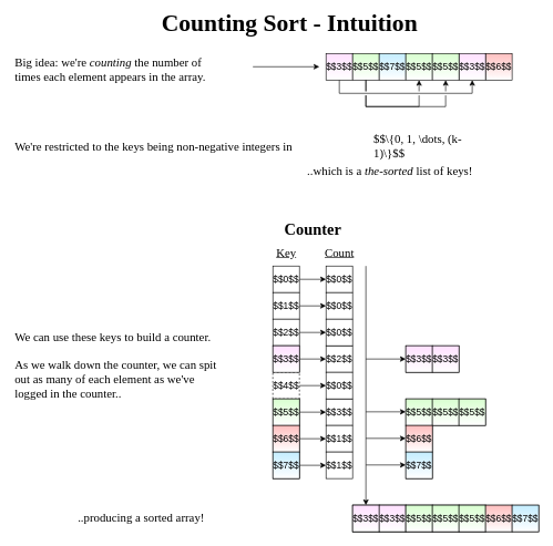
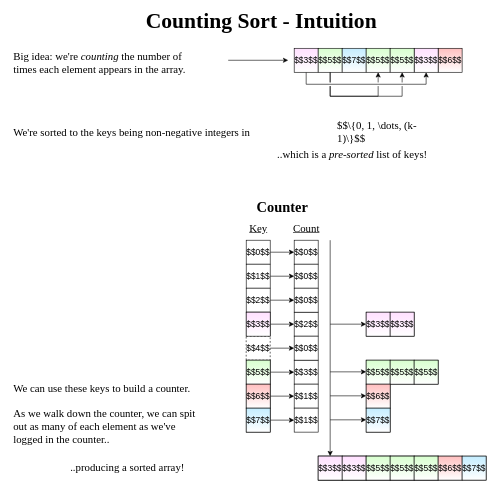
  <mxCell id="0" />
  <mxCell id="1" parent="0" />
  <mxCell id="2" style="edgeStyle=none;rounded=0;orthogonalLoop=1;jettySize=auto;html=1;exitX=0.5;exitY=1;exitDx=0;exitDy=0;fontSize=14;" edge="1" parent="1" source="3" target="8"><mxGeometry relative="1" as="geometry"><Array as="points"><mxPoint x="510" y="140" /><mxPoint x="710" y="140" /></Array></mxGeometry></mxCell>
  <mxCell id="3" value="$$3$$" style="rounded=0;whiteSpace=wrap;html=1;fontSize=14;fillColor=#FFE0FF;gradientColor=#ffffff;" vertex="1" parent="1"><mxGeometry x="490" y="80" width="40" height="40" as="geometry" /></mxCell>
  <mxCell id="4" style="edgeStyle=none;rounded=0;orthogonalLoop=1;jettySize=auto;html=1;exitX=0.5;exitY=1;exitDx=0;exitDy=0;fontSize=14;jumpStyle=gap;" edge="1" parent="1" source="5" target="9"><mxGeometry relative="1" as="geometry"><Array as="points"><mxPoint x="550" y="160" /><mxPoint x="630" y="160" /></Array></mxGeometry></mxCell>
  <mxCell id="5" value="$$5$$" style="rounded=0;whiteSpace=wrap;html=1;fontSize=14;fillColor=#D8FFCF;gradientColor=#ffffff;" vertex="1" parent="1"><mxGeometry x="530" y="80" width="40" height="40" as="geometry" /></mxCell>
  <mxCell id="6" value="$$7$$" style="rounded=0;whiteSpace=wrap;html=1;fontSize=14;fillColor=#C4EDFF;gradientColor=#ffffff;" vertex="1" parent="1"><mxGeometry x="570" y="80" width="40" height="40" as="geometry" /></mxCell>
  <mxCell id="7" value="$$6$$" style="rounded=0;whiteSpace=wrap;html=1;fontSize=14;gradientColor=#ffffff;fillColor=#FFBFBF;" vertex="1" parent="1"><mxGeometry x="730" y="80" width="40" height="40" as="geometry" /></mxCell>
  <mxCell id="8" value="$$3$$" style="rounded=0;whiteSpace=wrap;html=1;fontSize=14;fillColor=#FFE0FF;gradientColor=#ffffff;" vertex="1" parent="1"><mxGeometry x="690" y="80" width="40" height="40" as="geometry" /></mxCell>
  <mxCell id="9" value="$$5$$" style="rounded=0;whiteSpace=wrap;html=1;fontSize=14;fillColor=#D8FFCF;gradientColor=#ffffff;" vertex="1" parent="1"><mxGeometry x="610" y="80" width="40" height="40" as="geometry" /></mxCell>
  <mxCell id="10" value="$$5$$" style="rounded=0;whiteSpace=wrap;html=1;fontSize=14;fillColor=#D8FFCF;gradientColor=#ffffff;" vertex="1" parent="1"><mxGeometry x="650" y="80" width="40" height="40" as="geometry" /></mxCell>
  <mxCell id="11" style="edgeStyle=none;rounded=0;orthogonalLoop=1;jettySize=auto;html=1;exitX=0.5;exitY=1;exitDx=0;exitDy=0;fontSize=14;jumpStyle=gap;" edge="1" parent="1" source="5" target="10"><mxGeometry relative="1" as="geometry"><mxPoint x="550" y="120" as="sourcePoint" /><mxPoint x="630" y="120" as="targetPoint" /><Array as="points"><mxPoint x="550" y="160" /><mxPoint x="670" y="160" /></Array></mxGeometry></mxCell>
  <mxCell id="12" style="edgeStyle=none;rounded=0;jumpStyle=gap;orthogonalLoop=1;jettySize=auto;html=1;exitX=1;exitY=0.5;exitDx=0;exitDy=0;fontSize=14;" edge="1" parent="1" source="13" target="28"><mxGeometry relative="1" as="geometry" /></mxCell>
  <mxCell id="13" value="$$0$$" style="rounded=0;whiteSpace=wrap;html=1;fontSize=14;" vertex="1" parent="1"><mxGeometry x="410" y="400" width="40" height="40" as="geometry" /></mxCell>
  <mxCell id="14" style="edgeStyle=none;rounded=0;jumpStyle=gap;orthogonalLoop=1;jettySize=auto;html=1;exitX=1;exitY=0.5;exitDx=0;exitDy=0;fontSize=14;" edge="1" parent="1" source="15" target="33"><mxGeometry relative="1" as="geometry" /></mxCell>
  <mxCell id="15" value="$$1$$" style="rounded=0;whiteSpace=wrap;html=1;fontSize=14;" vertex="1" parent="1"><mxGeometry x="410" y="440" width="40" height="40" as="geometry" /></mxCell>
  <mxCell id="16" style="edgeStyle=none;rounded=0;jumpStyle=gap;orthogonalLoop=1;jettySize=auto;html=1;exitX=1;exitY=0.5;exitDx=0;exitDy=0;fontSize=14;" edge="1" parent="1" source="17" target="34"><mxGeometry relative="1" as="geometry" /></mxCell>
  <mxCell id="17" value="&lt;div&gt;$$2$$&lt;/div&gt;" style="rounded=0;whiteSpace=wrap;html=1;fontSize=14;" vertex="1" parent="1"><mxGeometry x="410" y="480" width="40" height="40" as="geometry" /></mxCell>
  <mxCell id="18" style="edgeStyle=none;rounded=0;jumpStyle=gap;orthogonalLoop=1;jettySize=auto;html=1;exitX=1;exitY=0.5;exitDx=0;exitDy=0;fontSize=14;" edge="1" parent="1" source="19" target="29"><mxGeometry relative="1" as="geometry" /></mxCell>
  <mxCell id="19" value="$$3$$" style="rounded=0;whiteSpace=wrap;html=1;fontSize=14;" vertex="1" parent="1"><mxGeometry x="410" y="520" width="40" height="40" as="geometry" /></mxCell>
  <mxCell id="20" style="edgeStyle=none;rounded=0;jumpStyle=gap;orthogonalLoop=1;jettySize=auto;html=1;exitX=1;exitY=0.5;exitDx=0;exitDy=0;fontSize=14;" edge="1" parent="1" source="21" target="35"><mxGeometry relative="1" as="geometry" /></mxCell>
  <mxCell id="21" value="$$4$$" style="rounded=0;whiteSpace=wrap;html=1;fontSize=14;dashed=1;" vertex="1" parent="1"><mxGeometry x="410" y="560" width="40" height="40" as="geometry" /></mxCell>
  <mxCell id="22" style="edgeStyle=none;rounded=0;jumpStyle=gap;orthogonalLoop=1;jettySize=auto;html=1;exitX=1;exitY=0.5;exitDx=0;exitDy=0;fontSize=14;" edge="1" parent="1" source="23" target="30"><mxGeometry relative="1" as="geometry" /></mxCell>
  <mxCell id="23" value="&lt;div&gt;$$5$$&lt;/div&gt;" style="rounded=0;whiteSpace=wrap;html=1;fontSize=14;" vertex="1" parent="1"><mxGeometry x="410" y="600" width="40" height="40" as="geometry" /></mxCell>
  <mxCell id="24" style="edgeStyle=none;rounded=0;jumpStyle=gap;orthogonalLoop=1;jettySize=auto;html=1;exitX=1;exitY=0.5;exitDx=0;exitDy=0;fontSize=14;" edge="1" parent="1" source="25" target="31"><mxGeometry relative="1" as="geometry" /></mxCell>
  <mxCell id="25" value="$$6$$" style="rounded=0;whiteSpace=wrap;html=1;fontSize=14;" vertex="1" parent="1"><mxGeometry x="410" y="640" width="40" height="40" as="geometry" /></mxCell>
  <mxCell id="26" style="edgeStyle=none;rounded=0;jumpStyle=gap;orthogonalLoop=1;jettySize=auto;html=1;exitX=1;exitY=0.5;exitDx=0;exitDy=0;fontSize=14;" edge="1" parent="1" source="27" target="32"><mxGeometry relative="1" as="geometry" /></mxCell>
  <mxCell id="27" value="$$7$$" style="rounded=0;whiteSpace=wrap;html=1;fontSize=14;" vertex="1" parent="1"><mxGeometry x="410" y="680" width="40" height="40" as="geometry" /></mxCell>
  <mxCell id="28" value="$$0$$" style="rounded=0;whiteSpace=wrap;html=1;fontSize=14;" vertex="1" parent="1"><mxGeometry x="490" y="400" width="40" height="40" as="geometry" /></mxCell>
  <mxCell id="29" value="$$2$$" style="rounded=0;whiteSpace=wrap;html=1;fontSize=14;glass=0;shadow=0;sketch=0;" vertex="1" parent="1"><mxGeometry x="490" y="520" width="40" height="40" as="geometry" /></mxCell>
  <mxCell id="30" value="$$3$$" style="rounded=0;whiteSpace=wrap;html=1;fontSize=14;" vertex="1" parent="1"><mxGeometry x="490" y="600" width="40" height="40" as="geometry" /></mxCell>
  <mxCell id="31" value="$$1$$" style="rounded=0;whiteSpace=wrap;html=1;fontSize=14;" vertex="1" parent="1"><mxGeometry x="490" y="640" width="40" height="40" as="geometry" /></mxCell>
  <mxCell id="32" value="$$1$$" style="rounded=0;whiteSpace=wrap;html=1;fontSize=14;" vertex="1" parent="1"><mxGeometry x="490" y="680" width="40" height="40" as="geometry" /></mxCell>
  <mxCell id="33" value="$$0$$" style="rounded=0;whiteSpace=wrap;html=1;fontSize=14;" vertex="1" parent="1"><mxGeometry x="490" y="440" width="40" height="40" as="geometry" /></mxCell>
  <mxCell id="34" value="$$0$$" style="rounded=0;whiteSpace=wrap;html=1;fontSize=14;" vertex="1" parent="1"><mxGeometry x="490" y="480" width="40" height="40" as="geometry" /></mxCell>
  <mxCell id="35" value="$$0$$" style="rounded=0;whiteSpace=wrap;html=1;fontSize=14;" vertex="1" parent="1"><mxGeometry x="490" y="560" width="40" height="40" as="geometry" /></mxCell>
  <mxCell id="36" value="" style="endArrow=classic;html=1;rounded=0;fontSize=14;jumpStyle=gap;" edge="1" parent="1" target="48"><mxGeometry width="50" height="50" relative="1" as="geometry"><mxPoint x="550" y="400" as="sourcePoint" /><mxPoint x="550" y="720" as="targetPoint" /></mxGeometry></mxCell>
  <mxCell id="37" value="" style="endArrow=classic;html=1;rounded=0;fontSize=14;jumpStyle=gap;" edge="1" parent="1"><mxGeometry width="50" height="50" relative="1" as="geometry"><mxPoint x="550" y="540" as="sourcePoint" /><mxPoint x="610" y="540" as="targetPoint" /></mxGeometry></mxCell>
  <mxCell id="38" value="$$3$$" style="rounded=0;whiteSpace=wrap;html=1;fontSize=14;" vertex="1" parent="1"><mxGeometry x="610" y="520" width="40" height="40" as="geometry" /></mxCell>
  <mxCell id="39" value="$$3$$" style="rounded=0;whiteSpace=wrap;html=1;fontSize=14;" vertex="1" parent="1"><mxGeometry x="650" y="520" width="40" height="40" as="geometry" /></mxCell>
  <mxCell id="40" value="$$5$$" style="rounded=0;whiteSpace=wrap;html=1;fontSize=14;" vertex="1" parent="1"><mxGeometry x="690" y="600" width="40" height="40" as="geometry" /></mxCell>
  <mxCell id="41" value="$$5$$" style="rounded=0;whiteSpace=wrap;html=1;fontSize=14;" vertex="1" parent="1"><mxGeometry x="610" y="600" width="40" height="40" as="geometry" /></mxCell>
  <mxCell id="42" value="$$5$$" style="rounded=0;whiteSpace=wrap;html=1;fontSize=14;" vertex="1" parent="1"><mxGeometry x="650" y="600" width="40" height="40" as="geometry" /></mxCell>
  <mxCell id="43" value="$$6$$" style="rounded=0;whiteSpace=wrap;html=1;fontSize=14;" vertex="1" parent="1"><mxGeometry x="610" y="640" width="40" height="40" as="geometry" /></mxCell>
  <mxCell id="44" value="$$7$$" style="rounded=0;whiteSpace=wrap;html=1;fontSize=14;" vertex="1" parent="1"><mxGeometry x="610" y="680" width="40" height="40" as="geometry" /></mxCell>
  <mxCell id="45" value="" style="endArrow=classic;html=1;rounded=0;fontSize=14;jumpStyle=gap;" edge="1" parent="1"><mxGeometry width="50" height="50" relative="1" as="geometry"><mxPoint x="550" y="619.5" as="sourcePoint" /><mxPoint x="610" y="619.5" as="targetPoint" /></mxGeometry></mxCell>
  <mxCell id="46" value="" style="endArrow=classic;html=1;rounded=0;fontSize=14;jumpStyle=gap;" edge="1" parent="1"><mxGeometry width="50" height="50" relative="1" as="geometry"><mxPoint x="550" y="659.5" as="sourcePoint" /><mxPoint x="610" y="659.5" as="targetPoint" /></mxGeometry></mxCell>
  <mxCell id="47" value="" style="endArrow=classic;html=1;rounded=0;fontSize=14;jumpStyle=gap;" edge="1" parent="1"><mxGeometry width="50" height="50" relative="1" as="geometry"><mxPoint x="550" y="699.5" as="sourcePoint" /><mxPoint x="610" y="699.5" as="targetPoint" /></mxGeometry></mxCell>
  <mxCell id="48" value="$$3$$" style="rounded=0;whiteSpace=wrap;html=1;fontSize=14;" vertex="1" parent="1"><mxGeometry x="530" y="760" width="40" height="40" as="geometry" /></mxCell>
  <mxCell id="49" value="$$5$$" style="rounded=0;whiteSpace=wrap;html=1;fontSize=14;" vertex="1" parent="1"><mxGeometry x="690" y="760" width="40" height="40" as="geometry" /></mxCell>
  <mxCell id="50" value="$$7$$" style="rounded=0;whiteSpace=wrap;html=1;fontSize=14;" vertex="1" parent="1"><mxGeometry x="770" y="760" width="40" height="40" as="geometry" /></mxCell>
  <mxCell id="51" value="$$6$$" style="rounded=0;whiteSpace=wrap;html=1;fontSize=14;" vertex="1" parent="1"><mxGeometry x="730" y="760" width="40" height="40" as="geometry" /></mxCell>
  <mxCell id="52" value="$$3$$" style="rounded=0;whiteSpace=wrap;html=1;fontSize=14;" vertex="1" parent="1"><mxGeometry x="570" y="760" width="40" height="40" as="geometry" /></mxCell>
  <mxCell id="53" value="$$5$$" style="rounded=0;whiteSpace=wrap;html=1;fontSize=14;" vertex="1" parent="1"><mxGeometry x="610" y="760" width="40" height="40" as="geometry" /></mxCell>
  <mxCell id="54" value="$$5$$" style="rounded=0;whiteSpace=wrap;html=1;fontSize=14;" vertex="1" parent="1"><mxGeometry x="650" y="760" width="40" height="40" as="geometry" /></mxCell>
  <mxCell id="55" value="$$3$$" style="rounded=0;whiteSpace=wrap;html=1;fontSize=14;fillColor=#FFE0FF;gradientColor=#ffffff;" vertex="1" parent="1"><mxGeometry x="410" y="520" width="40" height="40" as="geometry" /></mxCell>
  <mxCell id="56" value="$$5$$" style="rounded=0;whiteSpace=wrap;html=1;fontSize=14;fillColor=#D8FFCF;gradientColor=#ffffff;" vertex="1" parent="1"><mxGeometry x="410" y="600" width="40" height="40" as="geometry" /></mxCell>
  <mxCell id="57" value="$$6$$" style="rounded=0;whiteSpace=wrap;html=1;fontSize=14;gradientColor=#ffffff;fillColor=#FFBFBF;" vertex="1" parent="1"><mxGeometry x="410" y="640" width="40" height="40" as="geometry" /></mxCell>
  <mxCell id="58" value="$$7$$" style="rounded=0;whiteSpace=wrap;html=1;fontSize=14;fillColor=#C4EDFF;gradientColor=#ffffff;" vertex="1" parent="1"><mxGeometry x="410" y="680" width="40" height="40" as="geometry" /></mxCell>
  <mxCell id="59" value="$$3$$" style="rounded=0;whiteSpace=wrap;html=1;fontSize=14;fillColor=#FFE0FF;gradientColor=#ffffff;" vertex="1" parent="1"><mxGeometry x="610" y="520" width="40" height="40" as="geometry" /></mxCell>
  <mxCell id="60" value="$$3$$" style="rounded=0;whiteSpace=wrap;html=1;fontSize=14;fillColor=#FFE0FF;gradientColor=#ffffff;" vertex="1" parent="1"><mxGeometry x="650" y="520" width="40" height="40" as="geometry" /></mxCell>
  <mxCell id="61" value="$$3$$" style="rounded=0;whiteSpace=wrap;html=1;fontSize=14;" vertex="1" parent="1"><mxGeometry x="530" y="760" width="40" height="40" as="geometry" /></mxCell>
  <mxCell id="62" value="$$3$$" style="rounded=0;whiteSpace=wrap;html=1;fontSize=14;" vertex="1" parent="1"><mxGeometry x="570" y="760" width="40" height="40" as="geometry" /></mxCell>
  <mxCell id="63" value="$$3$$" style="rounded=0;whiteSpace=wrap;html=1;fontSize=14;fillColor=#FFE0FF;gradientColor=#ffffff;" vertex="1" parent="1"><mxGeometry x="530" y="760" width="40" height="40" as="geometry" /></mxCell>
  <mxCell id="64" value="$$3$$" style="rounded=0;whiteSpace=wrap;html=1;fontSize=14;fillColor=#FFE0FF;gradientColor=#ffffff;" vertex="1" parent="1"><mxGeometry x="570" y="760" width="40" height="40" as="geometry" /></mxCell>
  <mxCell id="65" value="$$5$$" style="rounded=0;whiteSpace=wrap;html=1;fontSize=14;fillColor=#D8FFCF;gradientColor=#ffffff;" vertex="1" parent="1"><mxGeometry x="610" y="600" width="40" height="40" as="geometry" /></mxCell>
  <mxCell id="66" value="$$5$$" style="rounded=0;whiteSpace=wrap;html=1;fontSize=14;fillColor=#D8FFCF;gradientColor=#ffffff;" vertex="1" parent="1"><mxGeometry x="650" y="600" width="40" height="40" as="geometry" /></mxCell>
  <mxCell id="67" value="$$5$$" style="rounded=0;whiteSpace=wrap;html=1;fontSize=14;fillColor=#D8FFCF;gradientColor=#ffffff;" vertex="1" parent="1"><mxGeometry x="690" y="600" width="40" height="40" as="geometry" /></mxCell>
  <mxCell id="68" value="$$5$$" style="rounded=0;whiteSpace=wrap;html=1;fontSize=14;" vertex="1" parent="1"><mxGeometry x="690" y="760" width="40" height="40" as="geometry" /></mxCell>
  <mxCell id="69" value="$$5$$" style="rounded=0;whiteSpace=wrap;html=1;fontSize=14;" vertex="1" parent="1"><mxGeometry x="610" y="760" width="40" height="40" as="geometry" /></mxCell>
  <mxCell id="70" value="$$5$$" style="rounded=0;whiteSpace=wrap;html=1;fontSize=14;" vertex="1" parent="1"><mxGeometry x="650" y="760" width="40" height="40" as="geometry" /></mxCell>
  <mxCell id="71" value="$$5$$" style="rounded=0;whiteSpace=wrap;html=1;fontSize=14;fillColor=#D8FFCF;gradientColor=#ffffff;" vertex="1" parent="1"><mxGeometry x="610" y="760" width="40" height="40" as="geometry" /></mxCell>
  <mxCell id="72" value="$$5$$" style="rounded=0;whiteSpace=wrap;html=1;fontSize=14;fillColor=#D8FFCF;gradientColor=#ffffff;" vertex="1" parent="1"><mxGeometry x="650" y="760" width="40" height="40" as="geometry" /></mxCell>
  <mxCell id="73" value="$$5$$" style="rounded=0;whiteSpace=wrap;html=1;fontSize=14;fillColor=#D8FFCF;gradientColor=#ffffff;" vertex="1" parent="1"><mxGeometry x="690" y="760" width="40" height="40" as="geometry" /></mxCell>
  <mxCell id="74" value="$$6$$" style="rounded=0;whiteSpace=wrap;html=1;fontSize=14;gradientColor=#ffffff;fillColor=#FFBFBF;" vertex="1" parent="1"><mxGeometry x="610" y="640" width="40" height="40" as="geometry" /></mxCell>
  <mxCell id="75" value="$$6$$" style="rounded=0;whiteSpace=wrap;html=1;fontSize=14;gradientColor=#ffffff;fillColor=#FFBFBF;" vertex="1" parent="1"><mxGeometry x="730" y="760" width="40" height="40" as="geometry" /></mxCell>
  <mxCell id="76" value="$$7$$" style="rounded=0;whiteSpace=wrap;html=1;fontSize=14;fillColor=#C4EDFF;gradientColor=#ffffff;" vertex="1" parent="1"><mxGeometry x="610" y="680" width="40" height="40" as="geometry" /></mxCell>
  <mxCell id="77" value="$$7$$" style="rounded=0;whiteSpace=wrap;html=1;fontSize=14;fillColor=#C4EDFF;gradientColor=#ffffff;" vertex="1" parent="1"><mxGeometry x="770" y="760" width="40" height="40" as="geometry" /></mxCell>
  <mxCell id="78" value="&lt;div align=&quot;left&quot;&gt;Big idea: we're &lt;i&gt;counting&lt;/i&gt; the number of&lt;/div&gt;&lt;div align=&quot;left&quot;&gt;times each element appears in the array.&lt;br&gt;&lt;/div&gt;" style="text;html=1;align=left;verticalAlign=middle;resizable=0;points=[];autosize=1;strokeColor=none;fillColor=none;fontSize=18;fontFamily=Iosevka;" vertex="1" parent="1"><mxGeometry x="20" y="80" width="380" height="50" as="geometry" /></mxCell>
- <mxCell id="79" value="&lt;div&gt;We're restricted to the keys being non-negative integers in&lt;br&gt;&lt;/div&gt;" style="text;html=1;align=left;verticalAlign=middle;resizable=0;points=[];autosize=1;strokeColor=none;fillColor=none;fontSize=18;fontFamily=Iosevka;" vertex="1" parent="1"><mxGeometry x="20" y="205" width="550" height="30" as="geometry" /></mxCell>
+ <mxCell id="79" value="&lt;div&gt;We're sorted to the keys being non-negative integers in&lt;br&gt;&lt;/div&gt;" style="text;html=1;align=left;verticalAlign=middle;resizable=0;points=[];autosize=1;strokeColor=none;fillColor=none;fontSize=18;fontFamily=Iosevka;" vertex="1" parent="1"><mxGeometry x="20" y="205" width="550" height="30" as="geometry" /></mxCell>
  <mxCell id="80" value="" style="endArrow=classic;html=1;rounded=0;fontFamily=Iosevka;fontSource=https%3A%2F%2Ffonts.googleapis.com%2Fcss%3Ffamily%3DIosevka;fontSize=18;jumpStyle=gap;" edge="1" parent="1"><mxGeometry width="50" height="50" relative="1" as="geometry"><mxPoint x="380" y="100" as="sourcePoint" /><mxPoint x="480" y="100" as="targetPoint" /></mxGeometry></mxCell>
  <mxCell id="81" value="&lt;font style=&quot;font-size: 24px;&quot;&gt;Counter&lt;/font&gt;" style="text;html=1;align=center;verticalAlign=middle;resizable=0;points=[];autosize=1;strokeColor=none;fillColor=none;fontSize=18;fontFamily=Iosevka;fontStyle=1" vertex="1" parent="1"><mxGeometry x="420" y="330" width="100" height="30" as="geometry" /></mxCell>
  <mxCell id="82" value="Key" style="text;html=1;align=center;verticalAlign=middle;resizable=0;points=[];autosize=1;strokeColor=none;fillColor=none;fontSize=18;fontFamily=Iosevka;fontStyle=4" vertex="1" parent="1"><mxGeometry x="410" y="365" width="40" height="30" as="geometry" /></mxCell>
  <mxCell id="83" value="&lt;div&gt;Count&lt;/div&gt;" style="text;html=1;align=center;verticalAlign=middle;resizable=0;points=[];autosize=1;strokeColor=none;fillColor=none;fontSize=18;fontFamily=Iosevka;fontStyle=4" vertex="1" parent="1"><mxGeometry x="480" y="365" width="60" height="30" as="geometry" /></mxCell>
- <mxCell id="84" value="&lt;div&gt;We can use these keys to build a counter.&lt;/div&gt;&lt;div&gt;&lt;br&gt;&lt;/div&gt;&lt;div&gt;As we walk down the counter, we can spit&lt;/div&gt;&lt;div&gt;out as many of each element as we've&lt;/div&gt;&lt;div&gt;logged in the counter..&lt;br&gt;&lt;/div&gt;" style="text;html=1;align=left;verticalAlign=middle;resizable=0;points=[];autosize=1;strokeColor=none;fillColor=none;fontSize=18;fontFamily=Iosevka;" vertex="1" parent="1"><mxGeometry x="20" y="490" width="380" height="120" as="geometry" /></mxCell>
+ <mxCell id="84" value="&lt;div&gt;We can use these keys to build a counter.&lt;/div&gt;&lt;div&gt;&lt;br&gt;&lt;/div&gt;&lt;div&gt;As we walk down the counter, we can spit&lt;/div&gt;&lt;div&gt;out as many of each element as we've&lt;/div&gt;&lt;div&gt;logged in the counter..&lt;br&gt;&lt;/div&gt;" style="text;html=1;align=left;verticalAlign=middle;resizable=0;points=[];autosize=1;strokeColor=none;fillColor=none;fontSize=18;fontFamily=Iosevka;" vertex="1" parent="1"><mxGeometry x="20" y="630" width="380" height="120" as="geometry" /></mxCell>
  <mxCell id="85" value="&lt;div align=&quot;left&quot;&gt;..producing a sorted array!&lt;br&gt;&lt;/div&gt;" style="text;html=1;align=left;verticalAlign=middle;resizable=0;points=[];autosize=1;strokeColor=none;fillColor=none;fontSize=18;fontFamily=Iosevka;" vertex="1" parent="1"><mxGeometry x="115" y="765" width="260" height="30" as="geometry" /></mxCell>
  <mxCell id="86" value="&lt;font style=&quot;font-size: 18px;&quot;&gt; $$\{0, 1, \dots, (k-1)\}$$&lt;/font&gt;" style="text;whiteSpace=wrap;html=1;fontSize=18;fontFamily=Iosevka;align=left;verticalAlign=middle;" vertex="1" parent="1"><mxGeometry x="560" y="200" width="180" height="40" as="geometry" /></mxCell>
- <mxCell id="87" value="..which is a &lt;i&gt;the-sorted&lt;/i&gt; list of keys!" style="text;whiteSpace=wrap;html=1;fontSize=18;fontFamily=Iosevka;" vertex="1" parent="1"><mxGeometry x="460" y="240" width="350" height="40" as="geometry" /></mxCell>
+ <mxCell id="87" value="..which is a &lt;i&gt;pre-sorted&lt;/i&gt; list of keys!" style="text;whiteSpace=wrap;html=1;fontSize=18;fontFamily=Iosevka;" vertex="1" parent="1"><mxGeometry x="460" y="240" width="350" height="40" as="geometry" /></mxCell>
  <mxCell id="88" value="&lt;b&gt;&lt;font style=&quot;font-size: 36px;&quot;&gt;Counting Sort - Intuition&lt;/font&gt;&lt;/b&gt;" style="text;html=1;align=center;verticalAlign=middle;resizable=0;points=[];autosize=1;strokeColor=none;fillColor=none;fontSize=18;fontFamily=Iosevka;" vertex="1" parent="1"><mxGeometry x="200" y="20" width="470" height="30" as="geometry" /></mxCell>
